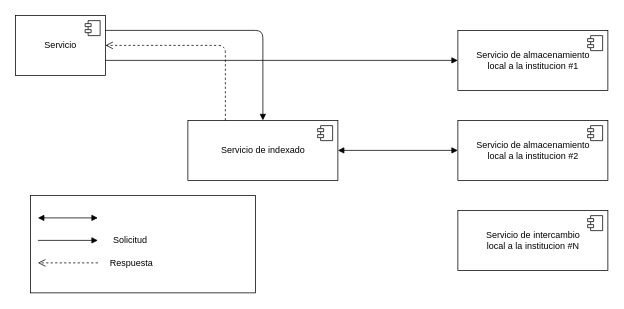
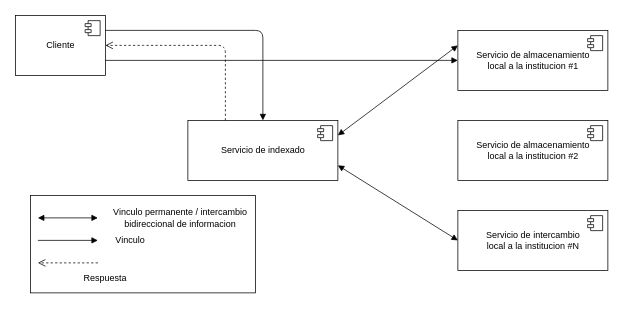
  <mxCell id="0" />
  <mxCell id="1" parent="0" />
  <mxCell id="2" value="Servicio de indexado" style="html=1;dropTarget=0;" parent="1" vertex="1"><mxGeometry x="250" y="160" width="200" height="80" as="geometry" /></mxCell>
  <mxCell id="3" value="" style="shape=module;jettyWidth=8;jettyHeight=4;" parent="2" vertex="1"><mxGeometry x="1" width="20" height="20" relative="1" as="geometry"><mxPoint x="-27" y="7" as="offset" /></mxGeometry></mxCell>
  <mxCell id="4" value="Servicio de almacenamiento&lt;br&gt;local a la institucion #1" style="html=1;dropTarget=0;" parent="1" vertex="1"><mxGeometry x="610" y="40" width="200" height="80" as="geometry" /></mxCell>
  <mxCell id="5" value="" style="shape=module;jettyWidth=8;jettyHeight=4;" parent="4" vertex="1"><mxGeometry x="1" width="20" height="20" relative="1" as="geometry"><mxPoint x="-27" y="7" as="offset" /></mxGeometry></mxCell>
  <mxCell id="6" value="Servicio de almacenamiento&lt;br&gt;local a la institucion #2" style="html=1;dropTarget=0;" parent="1" vertex="1"><mxGeometry x="610" y="160" width="200" height="80" as="geometry" /></mxCell>
  <mxCell id="7" value="" style="shape=module;jettyWidth=8;jettyHeight=4;" parent="6" vertex="1"><mxGeometry x="1" width="20" height="20" relative="1" as="geometry"><mxPoint x="-27" y="7" as="offset" /></mxGeometry></mxCell>
  <mxCell id="8" value="Servicio de intercambio&lt;br&gt;local a la institucion #N" style="html=1;dropTarget=0;" parent="1" vertex="1"><mxGeometry x="610" y="280" width="200" height="80" as="geometry" /></mxCell>
  <mxCell id="9" value="" style="shape=module;jettyWidth=8;jettyHeight=4;" parent="8" vertex="1"><mxGeometry x="1" width="20" height="20" relative="1" as="geometry"><mxPoint x="-27" y="7" as="offset" /></mxGeometry></mxCell>
- <mxCell id="11" value="" style="endArrow=block;startArrow=block;endFill=1;startFill=1;html=1;exitX=1;exitY=0.5;exitDx=0;exitDy=0;" parent="1" source="2" target="6" edge="1"><mxGeometry width="160" relative="1" as="geometry"><mxPoint x="460" y="190" as="sourcePoint" /><mxPoint x="620" y="90" as="targetPoint" /></mxGeometry></mxCell>
- <mxCell id="13" value="Servicio" style="html=1;dropTarget=0;" parent="1" vertex="1"><mxGeometry x="20" y="20" width="120" height="80" as="geometry" /></mxCell>
+ <mxCell id="10" value="" style="endArrow=block;startArrow=block;endFill=1;startFill=1;html=1;entryX=0;entryY=0.25;entryDx=0;entryDy=0;exitX=1;exitY=0.25;exitDx=0;exitDy=0;" parent="1" source="2" target="4" edge="1"><mxGeometry width="160" relative="1" as="geometry"><mxPoint x="370" y="290" as="sourcePoint" /><mxPoint x="530" y="290" as="targetPoint" /></mxGeometry></mxCell>
+ <mxCell id="12" value="" style="endArrow=block;startArrow=block;endFill=1;startFill=1;html=1;entryX=0;entryY=0.5;entryDx=0;entryDy=0;exitX=1;exitY=0.75;exitDx=0;exitDy=0;" parent="1" source="2" target="8" edge="1"><mxGeometry width="160" relative="1" as="geometry"><mxPoint x="470" y="200" as="sourcePoint" /><mxPoint x="630" y="100" as="targetPoint" /></mxGeometry></mxCell>
+ <mxCell id="13" value="Cliente" style="html=1;dropTarget=0;" parent="1" vertex="1"><mxGeometry x="20" y="20" width="120" height="80" as="geometry" /></mxCell>
  <mxCell id="14" value="" style="shape=module;jettyWidth=8;jettyHeight=4;" parent="13" vertex="1"><mxGeometry x="1" width="20" height="20" relative="1" as="geometry"><mxPoint x="-27" y="7" as="offset" /></mxGeometry></mxCell>
  <mxCell id="15" value="" style="endArrow=block;endFill=1;html=1;edgeStyle=orthogonalEdgeStyle;align=left;verticalAlign=top;exitX=1;exitY=0.25;exitDx=0;exitDy=0;" parent="1" source="13" target="2" edge="1"><mxGeometry x="-1" relative="1" as="geometry"><mxPoint x="340" y="260" as="sourcePoint" /><mxPoint x="500" y="260" as="targetPoint" /></mxGeometry></mxCell>
  <mxCell id="16" value="" style="endArrow=block;endFill=1;html=1;edgeStyle=orthogonalEdgeStyle;align=left;verticalAlign=top;entryX=0;entryY=0.5;entryDx=0;entryDy=0;exitX=1;exitY=0.75;exitDx=0;exitDy=0;" parent="1" source="13" target="4" edge="1"><mxGeometry x="-1" relative="1" as="geometry"><mxPoint x="140" y="100" as="sourcePoint" /><mxPoint x="310" y="310" as="targetPoint" /><Array as="points" /></mxGeometry></mxCell>
  <mxCell id="17" value="" style="html=1;verticalAlign=bottom;endArrow=open;dashed=1;endSize=8;exitX=0.25;exitY=0;exitDx=0;exitDy=0;entryX=1;entryY=0.5;entryDx=0;entryDy=0;" parent="1" source="2" target="13" edge="1"><mxGeometry relative="1" as="geometry"><mxPoint x="180" y="310" as="sourcePoint" /><mxPoint x="70" y="440" as="targetPoint" /><Array as="points"><mxPoint x="300" y="60" /><mxPoint x="200" y="60" /></Array></mxGeometry></mxCell>
  <mxCell id="18" value="" style="group" vertex="1" connectable="0" parent="1"><mxGeometry x="40" y="260" width="300" height="130" as="geometry" /></mxCell>
  <mxCell id="19" value="" style="group" vertex="1" connectable="0" parent="18"><mxGeometry width="300" height="130" as="geometry" /></mxCell>
  <mxCell id="20" value="" style="rounded=0;whiteSpace=wrap;html=1;" vertex="1" parent="19"><mxGeometry width="300" height="130" as="geometry" /></mxCell>
  <mxCell id="21" value="" style="endArrow=block;startArrow=block;endFill=1;startFill=1;html=1;entryX=0;entryY=0.5;entryDx=0;entryDy=0;" parent="19" edge="1"><mxGeometry width="160" relative="1" as="geometry"><mxPoint x="10" y="30" as="sourcePoint" /><mxPoint x="90" y="30" as="targetPoint" /></mxGeometry></mxCell>
  <mxCell id="22" value="" style="endArrow=block;endFill=1;html=1;edgeStyle=orthogonalEdgeStyle;align=left;verticalAlign=top;exitX=1;exitY=0.5;exitDx=0;exitDy=0;" parent="19" edge="1"><mxGeometry x="-1" relative="1" as="geometry"><mxPoint x="10" y="60" as="sourcePoint" /><mxPoint x="90" y="60" as="targetPoint" /></mxGeometry></mxCell>
  <mxCell id="23" value="" style="html=1;verticalAlign=bottom;endArrow=open;dashed=1;endSize=8;" parent="19" edge="1"><mxGeometry relative="1" as="geometry"><mxPoint x="90" y="90" as="sourcePoint" /><mxPoint x="10" y="90" as="targetPoint" /></mxGeometry></mxCell>
- <mxCell id="24" value="Respuesta" style="text;html=1;strokeColor=none;fillColor=none;align=center;verticalAlign=middle;whiteSpace=wrap;rounded=0;" vertex="1" parent="19"><mxGeometry x="100" y="75" width="70" height="30" as="geometry" /></mxCell>
- <mxCell id="26" value="Solicitud&amp;nbsp;" style="text;html=1;strokeColor=none;fillColor=none;align=center;verticalAlign=middle;whiteSpace=wrap;rounded=0;" vertex="1" parent="19"><mxGeometry x="100" y="45" width="70" height="30" as="geometry" /></mxCell>
+ <mxCell id="24" value="Respuesta" style="text;html=1;strokeColor=none;fillColor=none;align=center;verticalAlign=middle;whiteSpace=wrap;rounded=0;" vertex="1" parent="19"><mxGeometry x="65" y="95" width="70" height="30" as="geometry" /></mxCell>
+ <mxCell id="25" value="Vinculo permanente / intercambio bidireccional de informacion" style="text;html=1;strokeColor=none;fillColor=none;align=center;verticalAlign=middle;whiteSpace=wrap;rounded=0;" vertex="1" parent="19"><mxGeometry x="100" y="15" width="200" height="30" as="geometry" /></mxCell>
+ <mxCell id="26" value="Vinculo&amp;nbsp;" style="text;html=1;strokeColor=none;fillColor=none;align=center;verticalAlign=middle;whiteSpace=wrap;rounded=0;" vertex="1" parent="19"><mxGeometry x="100" y="45" width="70" height="30" as="geometry" /></mxCell>
